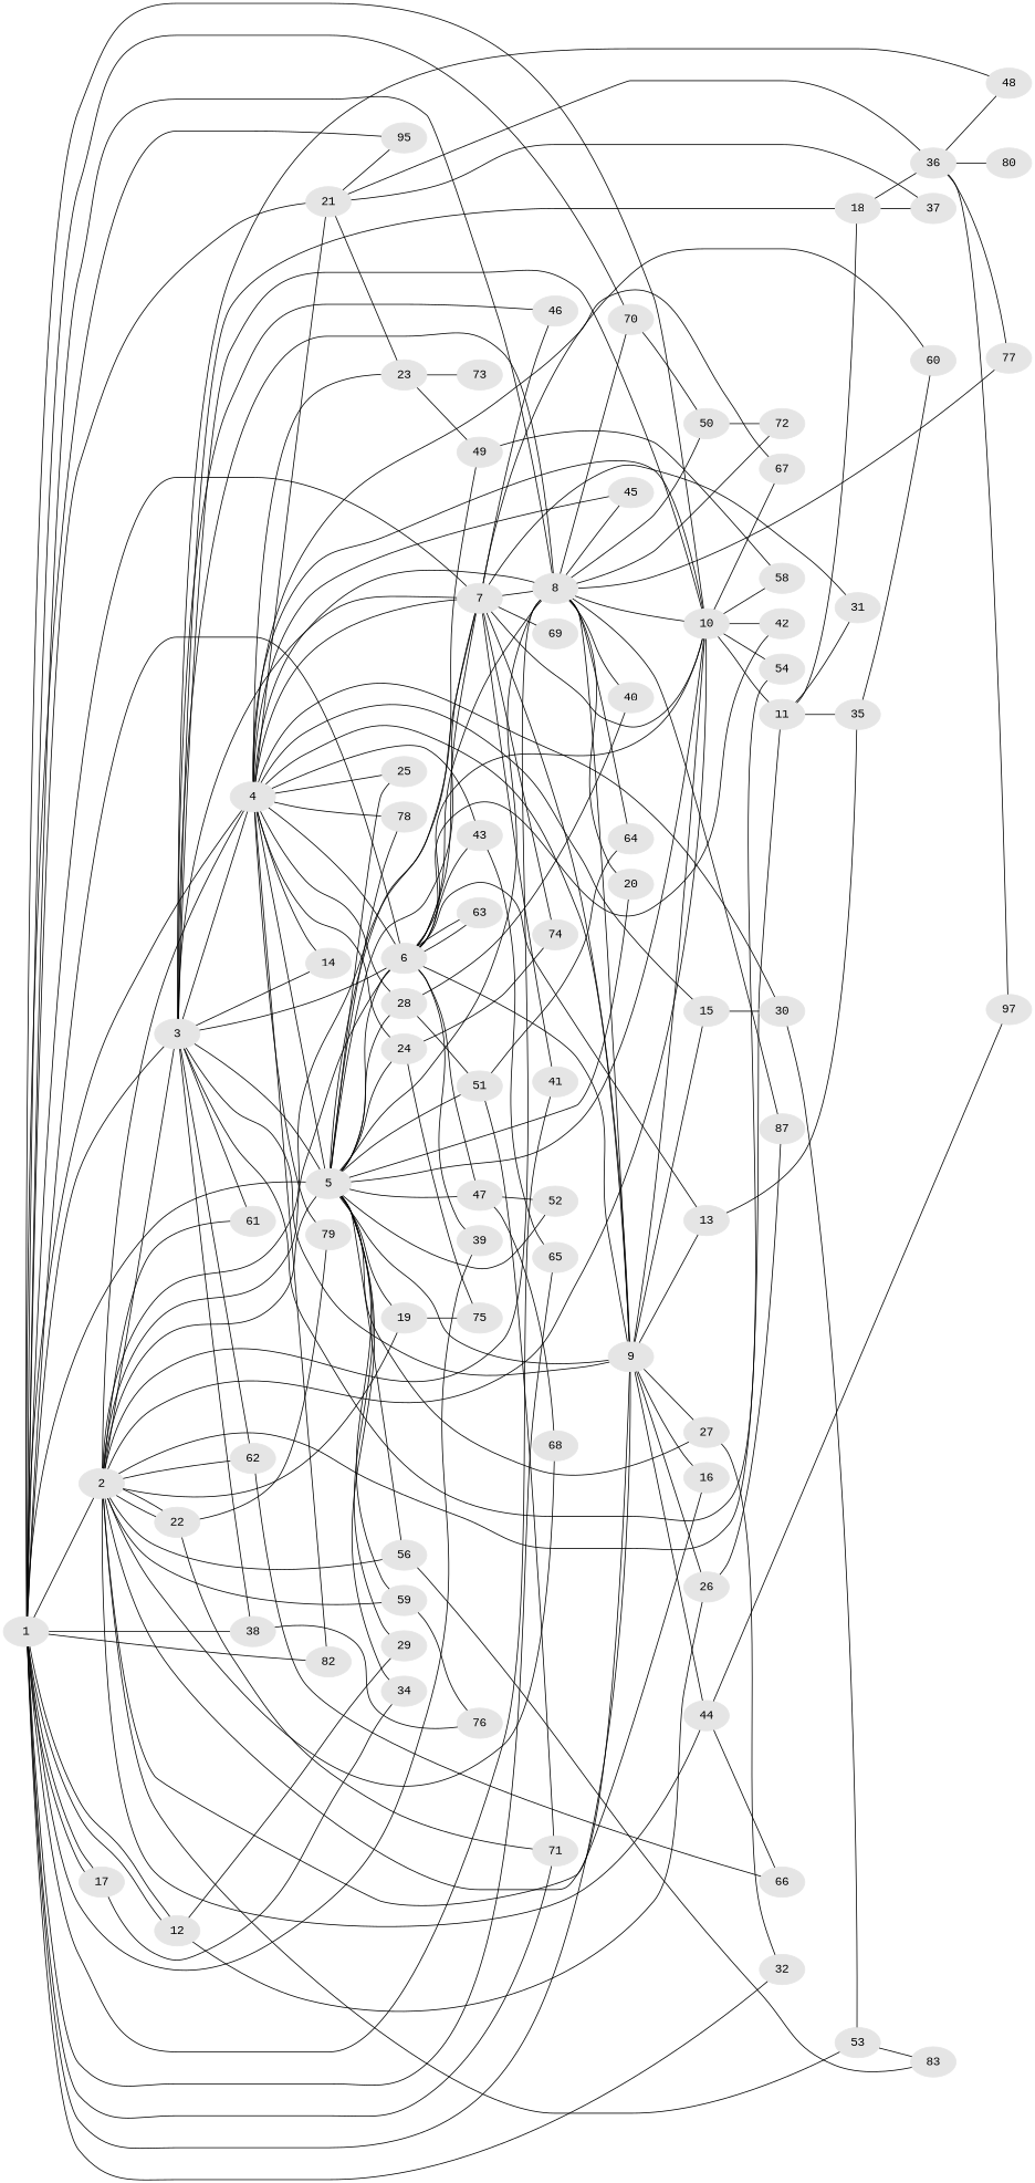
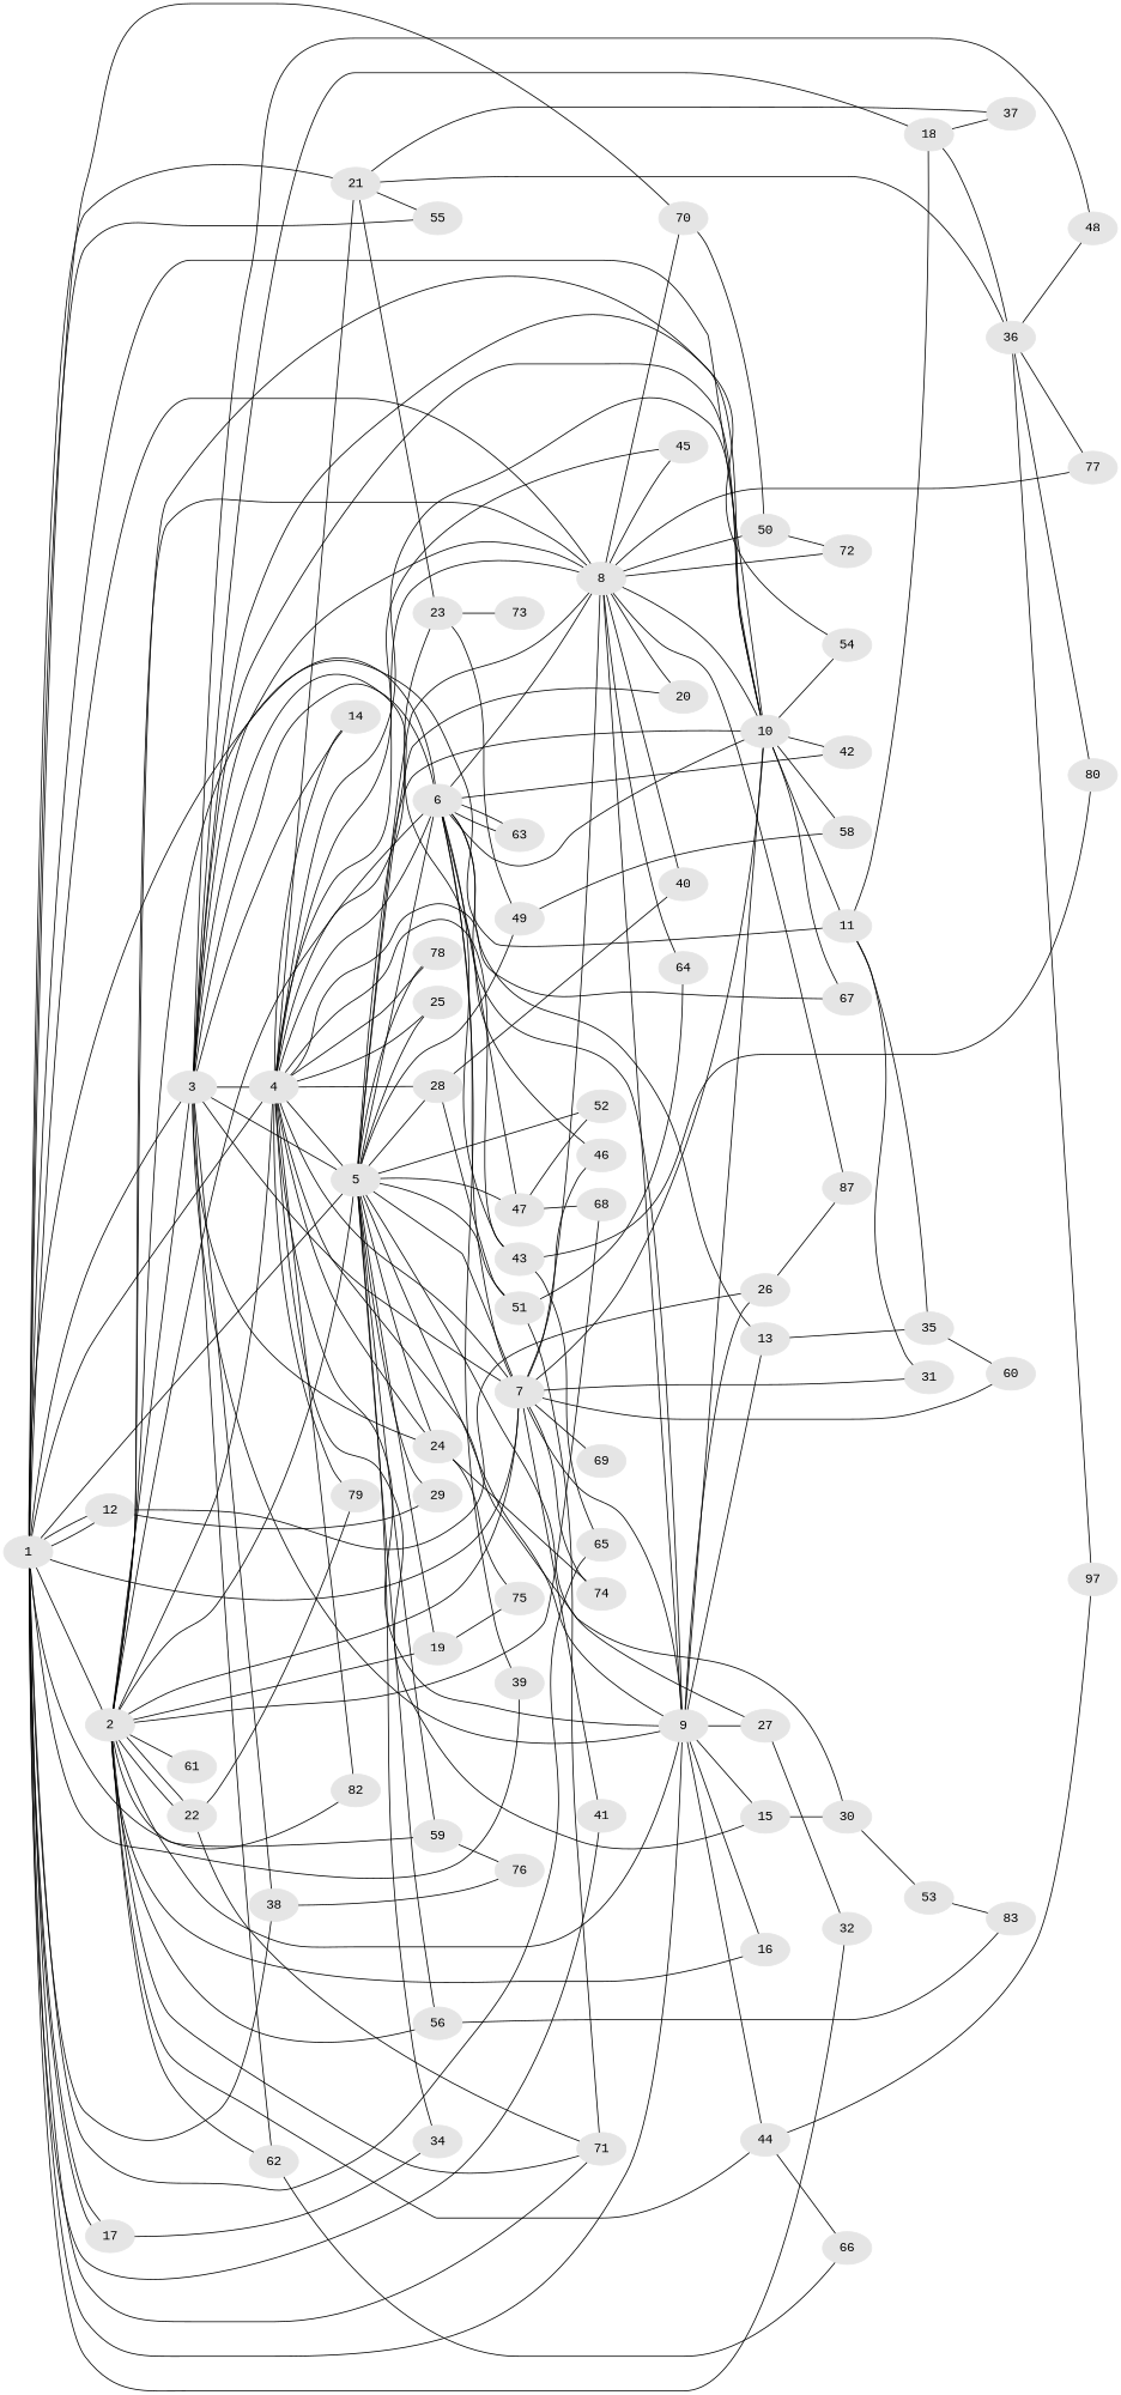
  graph {
    fontname="Liberation Mono"
    rankdir=LR
    node [color=gray90 fontname="Liberation Mono" style=filled]
    edge [fontname="Liberation Mono"]
    1
    2
    3
    4
    5
    6
    7
    8
    9
    10
    12
    17
    21
    32
    38
    39
    41
-   55 [label=95]
+   55
    65
    70
    71
    82
    11
    16
    19
    22
    44
    53
    56
    59
    61
    62
    68
    14
    18
    46
    48
    54
    15
    23
    24
    25
    28
    30
    43
    45
    67
    78
    79
    20
    27
    29
    34
    47
    49
    51
    52
    13
    42
    63
    31
    60
    69
    74
    40
    50
    64
    72
    77
    n70 [label=87]
    26
    58
    36
    37
    76
    35
    75
    n78 [label=97]
    66
    83
    73
    80
    1 -- 2
    1 -- 3
    1 -- 4
    1 -- 5
    1 -- 6
    1 -- 7
    1 -- 8
    1 -- 9
    1 -- 10
    1 -- 12
    1 -- 12
    1 -- 17
    1 -- 17
    1 -- 21
    1 -- 32
    1 -- 38
    1 -- 39
    1 -- 41
    1 -- 55
    1 -- 65
    1 -- 70
    1 -- 71
    1 -- 82
    2 -- 3
    2 -- 4
    2 -- 5
    2 -- 6
    2 -- 7
    2 -- 8
    2 -- 9
    2 -- 10
    2 -- 11
    2 -- 16
    2 -- 19
    2 -- 22
    2 -- 22
    2 -- 44
-   2 -- 53
+   2 -- 71
    2 -- 56
    2 -- 59
    2 -- 61
    2 -- 62
    2 -- 68
    3 -- 4
    3 -- 5
    3 -- 6
    3 -- 7
    3 -- 8
    3 -- 9
    3 -- 10
    3 -- 38
-   3 -- 61
+   3 -- 24
    3 -- 62
    3 -- 14
    3 -- 18
    3 -- 46
    3 -- 48
    3 -- 54
    4 -- 5
    4 -- 6
    4 -- 7
    4 -- 8
    4 -- 9
    4 -- 10
    4 -- 21
    4 -- 82
    4 -- 14
    4 -- 15
    4 -- 23
    4 -- 24
    4 -- 25
    4 -- 28
    4 -- 30
    4 -- 43
    4 -- 45
    4 -- 67
    4 -- 78
    4 -- 79
    5 -- 6
    5 -- 7
    5 -- 8
    5 -- 9
    5 -- 10
    5 -- 19
    5 -- 56
    5 -- 59
    5 -- 24
    5 -- 25
    5 -- 28
    5 -- 78
    5 -- 20
    5 -- 27
    5 -- 29
    5 -- 34
    5 -- 47
    5 -- 49
    5 -- 51
    5 -- 52
    6 -- 7
    6 -- 8
    6 -- 9
    6 -- 10
    6 -- 39
    6 -- 43
    6 -- 47
    6 -- 13
    6 -- 42
    6 -- 63
    6 -- 63
    7 -- 8
    7 -- 9
    7 -- 10
    7 -- 41
    7 -- 46
    7 -- 31
    7 -- 60
    7 -- 69
    7 -- 74
    8 -- 9
    8 -- 10
    8 -- 70
    8 -- 45
    8 -- 20
    8 -- 40
    8 -- 50
    8 -- 64
    8 -- 72
    8 -- 77
    8 -- n70
    9 -- 10
    9 -- 16
    9 -- 44
    9 -- 15
    9 -- 27
    9 -- 13
    9 -- 26
    10 -- 11
    10 -- 54
    10 -- 67
    10 -- 42
    10 -- 58
    12 -- 29
    12 -- 26
    17 -- 34
    21 -- 55
    21 -- 23
    21 -- 36
    21 -- 37
    38 -- 76
    70 -- 50
    11 -- 18
    11 -- 31
    11 -- 35
    19 -- 75
    22 -- 71
    22 -- 79
    44 -- n78
    44 -- 66
    53 -- 83
    56 -- 83
    59 -- 76
    62 -- 66
    18 -- 36
    18 -- 37
    15 -- 30
    23 -- 49
    23 -- 73
    24 -- 74
    24 -- 75
    28 -- 51
    28 -- 40
    30 -- 53
    43 -- 65
+   43 -- 80
    27 -- 32
    47 -- 68
    47 -- 52
    49 -- 58
    51 -- 71
    51 -- 64
    13 -- 35
    50 -- 72
    26 -- n70
    36 -- 48
    36 -- 77
    36 -- n78
    36 -- 80
    35 -- 60
  }
